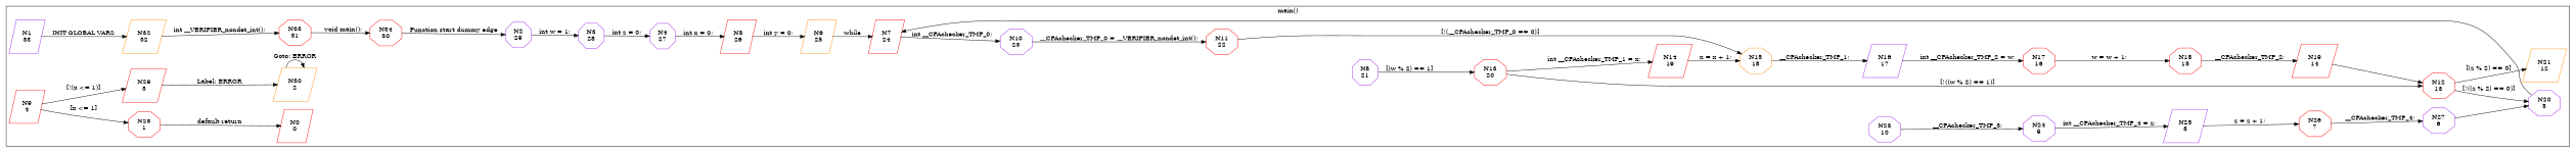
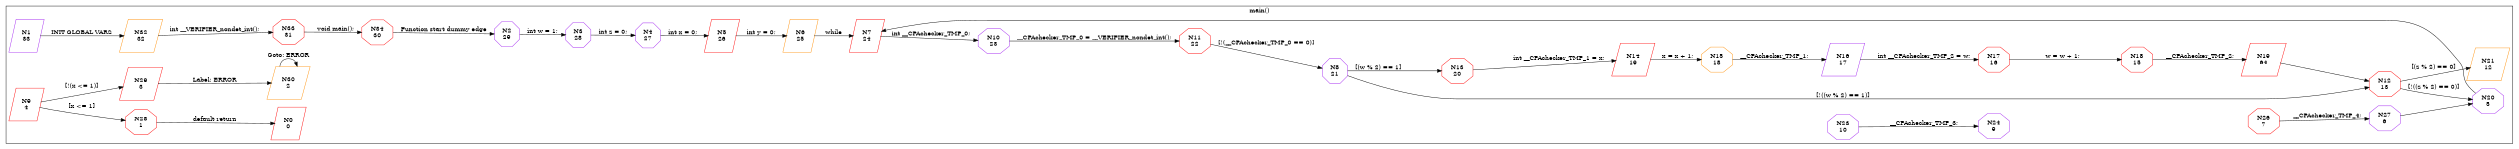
  digraph {
    rankdir=LR
    node [color=red shape=octagon]
    n1 [color=purple label="N1\n33" shape=parallelogram]
    n2 [color=darkorange label="N32\n32" shape=parallelogram]
    n3 [label="N33\n31"]
    n4 [label="N34\n30"]
    n5 [color=purple label="N2\n29"]
    n6 [color=purple label="N3\n28"]
    n7 [color=purple label="N4\n27"]
    n8 [label="N5\n26" shape=parallelogram]
    n9 [color=darkorange label="N6\n25" shape=parallelogram]
    n10 [label="N7\n24" shape=parallelogram]
    n11 [color=purple label="N10\n23"]
    n12 [label="N11\n22"]
    n13 [color=purple label="N8\n21"]
    n14 [label="N9\n4" shape=parallelogram]
    n15 [label="N12\n13"]
    n16 [label="N13\n20"]
    n17 [color=purple label="N20\n5"]
    n18 [color=darkorange label="N21\n12" shape=parallelogram]
    n19 [color=purple label="N23\n10"]
    n20 [color=purple label="N24\n9"]
-   n21 [color=purple label="N25\n8" shape=parallelogram]
    n22 [label="N26\n7"]
    n23 [color=purple label="N27\n6"]
    n24 [label="N14\n19" shape=parallelogram]
    n25 [color=darkorange label="N15\n18"]
    n26 [color=purple label="N16\n17" shape=parallelogram]
    n27 [label="N17\n16"]
    n28 [label="N18\n15"]
-   n29 [label="N19\n14" shape=parallelogram]
+   n29 [label="N19\n64" shape=parallelogram]
    n30 [label="N29\n3" shape=parallelogram]
    n31 [label="N28\n1"]
    n32 [color=darkorange label="N30\n2" shape=parallelogram]
    n33 [label="N0\n0" shape=parallelogram]
    subgraph cluster_1 {
      label="main()"
      n1
      n2
      n3
      n4
      n5
      n6
      n7
      n8
      n9
      n10
      n11
      n12
      n13
      n14
      n15
      n16
      n17
      n18
      n19
      n20
-     n21
      n22
      n23
      n24
      n25
      n26
      n27
      n28
      n29
      n30
      n31
      n32
      n33
    }
    n1 -> n2 [label="INIT GLOBAL VARS"]
    n2 -> n3 [label="int __VERIFIER_nondet_int();"]
    n3 -> n4 [label="void main();"]
    n4 -> n5 [label="Function start dummy edge"]
    n5 -> n6 [label="int w = 1;"]
    n6 -> n7 [label="int z = 0;"]
    n7 -> n8 [label="int x = 0;"]
    n8 -> n9 [label="int y = 0;"]
    n9 -> n10 [label=while]
    n10 -> n11 [label="int __CPAchecker_TMP_0;"]
    n11 -> n12 [label="__CPAchecker_TMP_0 = __VERIFIER_nondet_int();"]
-   n12 -> n25 [label="[!(__CPAchecker_TMP_0 == 0)]"]
-   n16 -> n15 [label="[!((w % 2) == 1)]"]
+   n12 -> n13 [label="[!(__CPAchecker_TMP_0 == 0)]"]
+   n13 -> n15 [label="[!((w % 2) == 1)]"]
    n13 -> n16 [label="[(w % 2) == 1]"]
    n14 -> n30 [label="[!(x <= 1)]"]
    n14 -> n31 [label="[x <= 1]"]
    n15 -> n17 [label="[!((z % 2) == 0)]"]
    n15 -> n18 [label="[(z % 2) == 0]"]
    n16 -> n24 [label="int __CPAchecker_TMP_1 = x;"]
    n17 -> n10
    n19 -> n20 [label="__CPAchecker_TMP_3;"]
-   n20 -> n21 [label="int __CPAchecker_TMP_4 = z;"]
-   n21 -> n22 [label="z = z + 1;"]
    n22 -> n23 [label="__CPAchecker_TMP_4;"]
    n23 -> n17
    n24 -> n25 [label="x = x + 1;"]
    n25 -> n26 [label="__CPAchecker_TMP_1;"]
    n26 -> n27 [label="int __CPAchecker_TMP_2 = w;"]
    n27 -> n28 [label="w = w + 1;"]
    n28 -> n29 [label="__CPAchecker_TMP_2;"]
    n29 -> n15
    n30 -> n32 [label="Label: ERROR"]
    n31 -> n33 [label="default return"]
    n32 -> n32 [label="Goto: ERROR"]
  }
